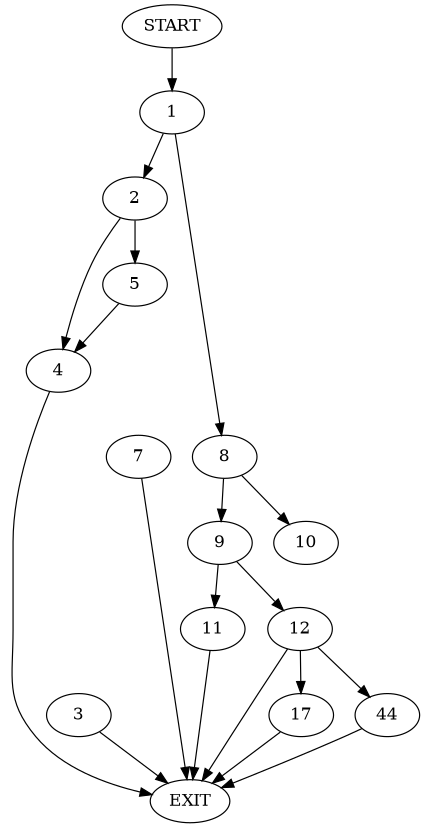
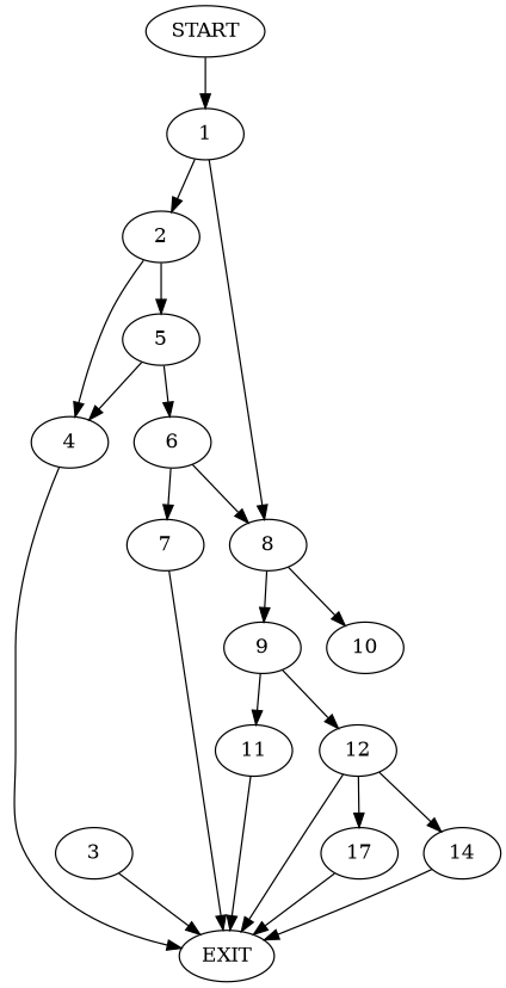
  digraph {
    n1 [label=START]
    1
    2
    8
    n5 [label=EXIT]
    4
    5
    3
+   6
    7
    9
    10
    11
    12
    n15 [label=17]
-   14 [label=44]
+   14
    n1 -> 1
    1 -> 2
    1 -> 8
    2 -> 4
    2 -> 5
    8 -> 9
    8 -> 10
    4 -> n5
    5 -> 4
+   5 -> 6
    3 -> n5
+   6 -> 8
+   6 -> 7
    7 -> n5
    9 -> 11
    9 -> 12
    11 -> n5
    12 -> n5
    12 -> n15
    12 -> 14
    n15 -> n5
    14 -> n5
  }
